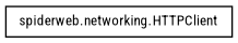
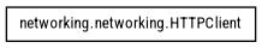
  digraph {
    rankdir=LR
    fontname="Roboto Condensed"
-   n1 [color=black fillcolor=white fontname="Roboto Condensed" fontsize=10 height=0.2 label="spiderweb.networking.HTTPClient" shape=record style=filled width=0.4]
+   n1 [color=black fillcolor=white fontname="Roboto Condensed" fontsize=10 height=0.2 label="networking.networking.HTTPClient" shape=record style=filled width=0.4]
  }
